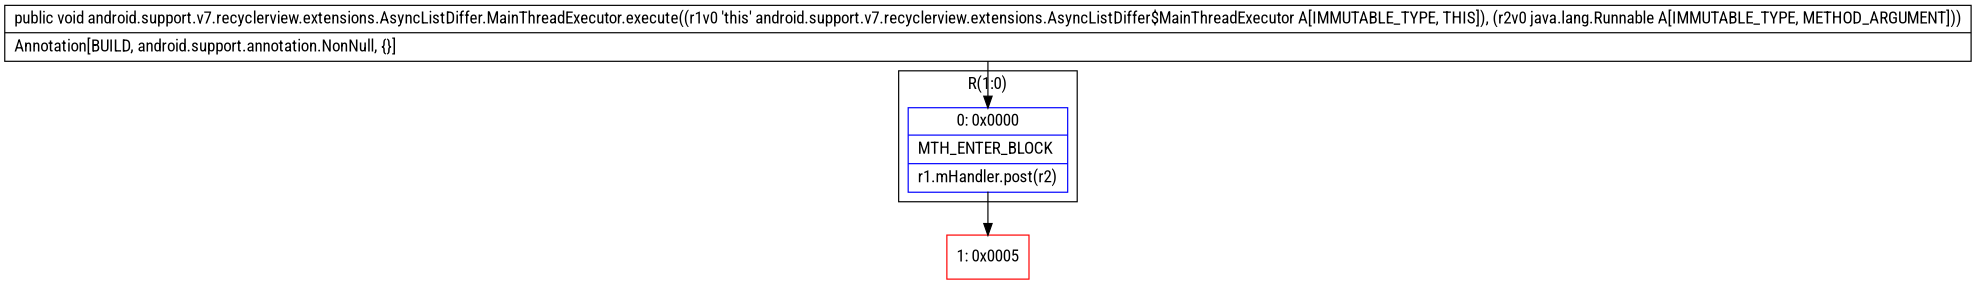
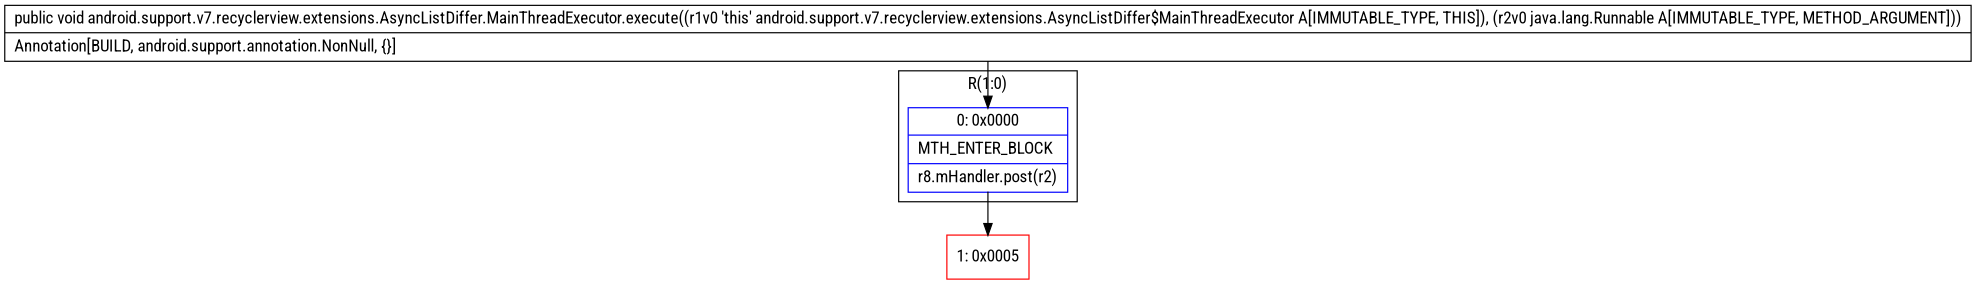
  digraph {
    fontname="Roboto Condensed"
    node [shape=record fontname="Roboto Condensed"]
    edge [fontname="Roboto Condensed"]
-   n1 [color=blue label="{0\:\ 0x0000|MTH_ENTER_BLOCK\l|r1.mHandler.post(r2)\l}"]
+   n1 [color=blue label="{0\:\ 0x0000|MTH_ENTER_BLOCK\l|r8.mHandler.post(r2)\l}"]
    n2 [color=red label="{1\:\ 0x0005}"]
    n3 [label="{public void android.support.v7.recyclerview.extensions.AsyncListDiffer.MainThreadExecutor.execute((r1v0 'this' android.support.v7.recyclerview.extensions.AsyncListDiffer$MainThreadExecutor A[IMMUTABLE_TYPE, THIS]), (r2v0 java.lang.Runnable A[IMMUTABLE_TYPE, METHOD_ARGUMENT]))  | Annotation[BUILD, android.support.annotation.NonNull, \{\}]\l}"]
    subgraph cluster_1 {
      label="R(1:0)"
      n1
    }
    n1 -> n2
    n3 -> n1
  }
